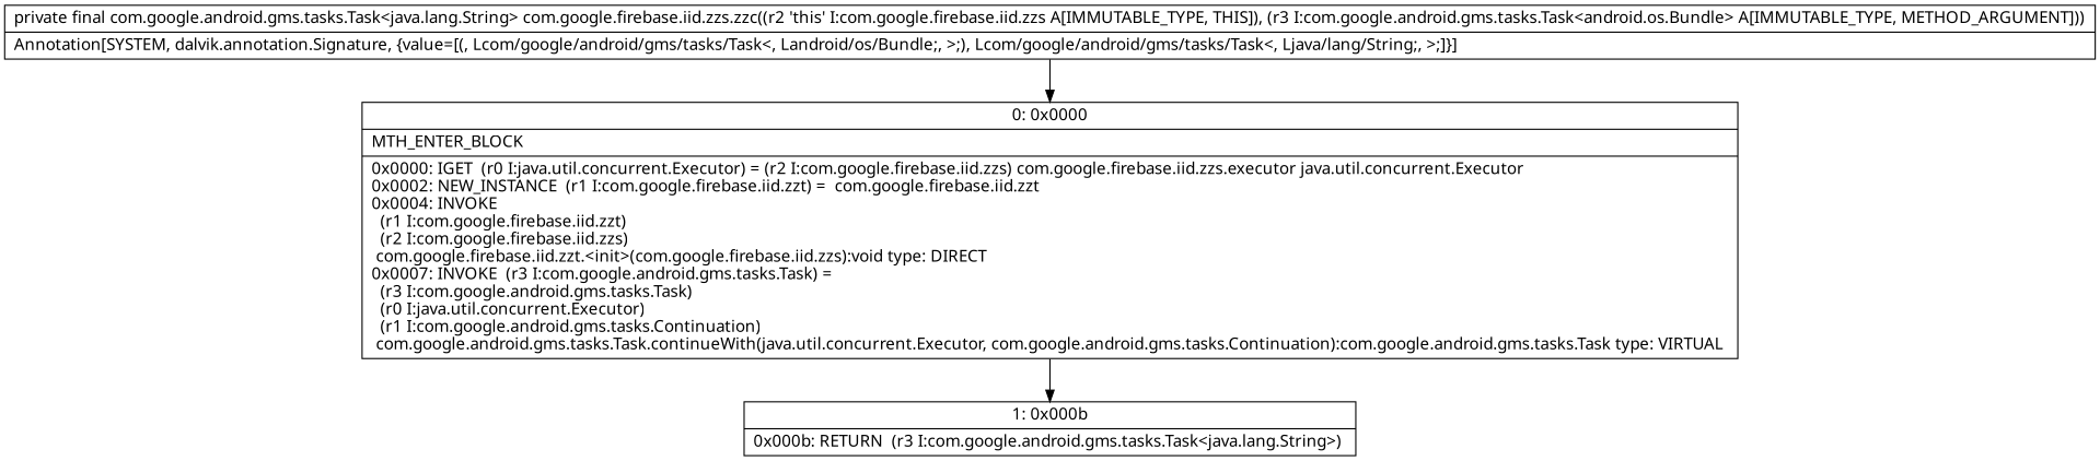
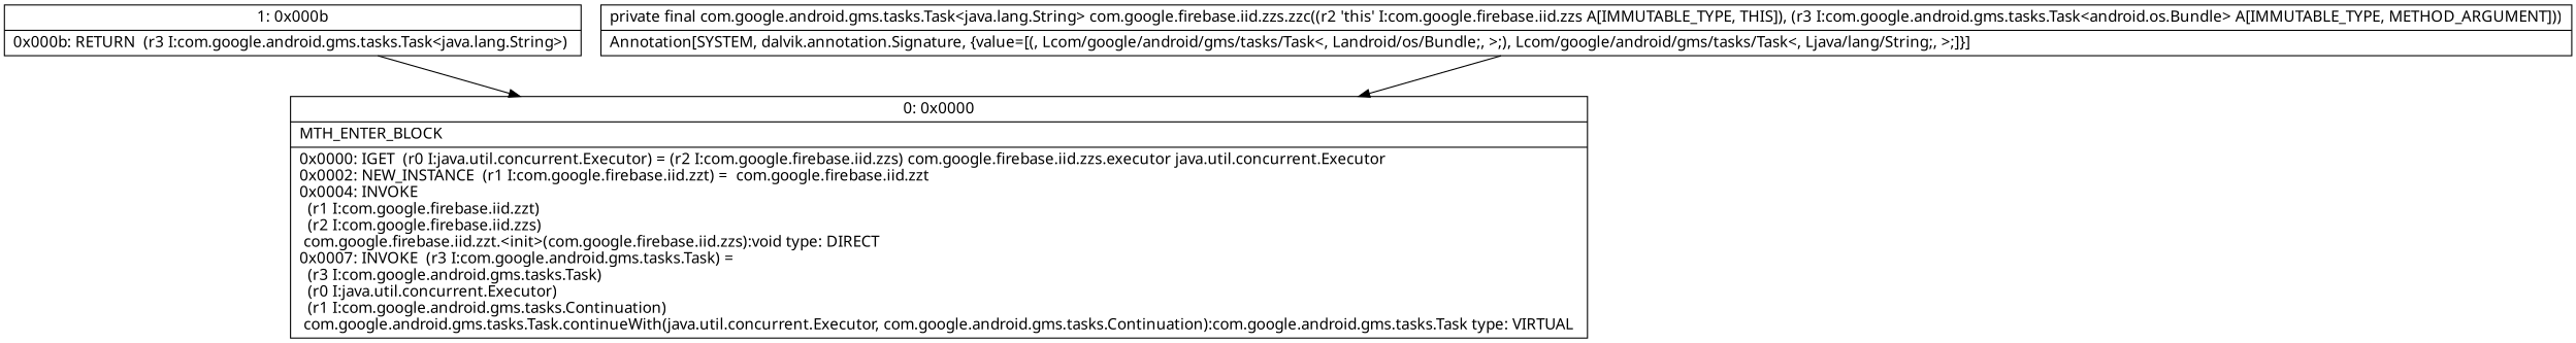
  digraph {
    fontname="Noto Sans"
    node [shape=record fontname="Noto Sans"]
    edge [fontname="Noto Sans"]
    n1 [label="{0\:\ 0x0000|MTH_ENTER_BLOCK\l|0x0000: IGET  (r0 I:java.util.concurrent.Executor) = (r2 I:com.google.firebase.iid.zzs) com.google.firebase.iid.zzs.executor java.util.concurrent.Executor \l0x0002: NEW_INSTANCE  (r1 I:com.google.firebase.iid.zzt) =  com.google.firebase.iid.zzt \l0x0004: INVOKE  \l  (r1 I:com.google.firebase.iid.zzt)\l  (r2 I:com.google.firebase.iid.zzs)\l com.google.firebase.iid.zzt.\<init\>(com.google.firebase.iid.zzs):void type: DIRECT \l0x0007: INVOKE  (r3 I:com.google.android.gms.tasks.Task) = \l  (r3 I:com.google.android.gms.tasks.Task)\l  (r0 I:java.util.concurrent.Executor)\l  (r1 I:com.google.android.gms.tasks.Continuation)\l com.google.android.gms.tasks.Task.continueWith(java.util.concurrent.Executor, com.google.android.gms.tasks.Continuation):com.google.android.gms.tasks.Task type: VIRTUAL \l}"]
    n2 [label="{1\:\ 0x000b|0x000b: RETURN  (r3 I:com.google.android.gms.tasks.Task\<java.lang.String\>) \l}"]
    n3 [label="{private final com.google.android.gms.tasks.Task\<java.lang.String\> com.google.firebase.iid.zzs.zzc((r2 'this' I:com.google.firebase.iid.zzs A[IMMUTABLE_TYPE, THIS]), (r3 I:com.google.android.gms.tasks.Task\<android.os.Bundle\> A[IMMUTABLE_TYPE, METHOD_ARGUMENT]))  | Annotation[SYSTEM, dalvik.annotation.Signature, \{value=[(, Lcom\/google\/android\/gms\/tasks\/Task\<, Landroid\/os\/Bundle;, \>;), Lcom\/google\/android\/gms\/tasks\/Task\<, Ljava\/lang\/String;, \>;]\}]\l}"]
-   n1 -> n2
+   n2 -> n1
    n3 -> n1
  }
